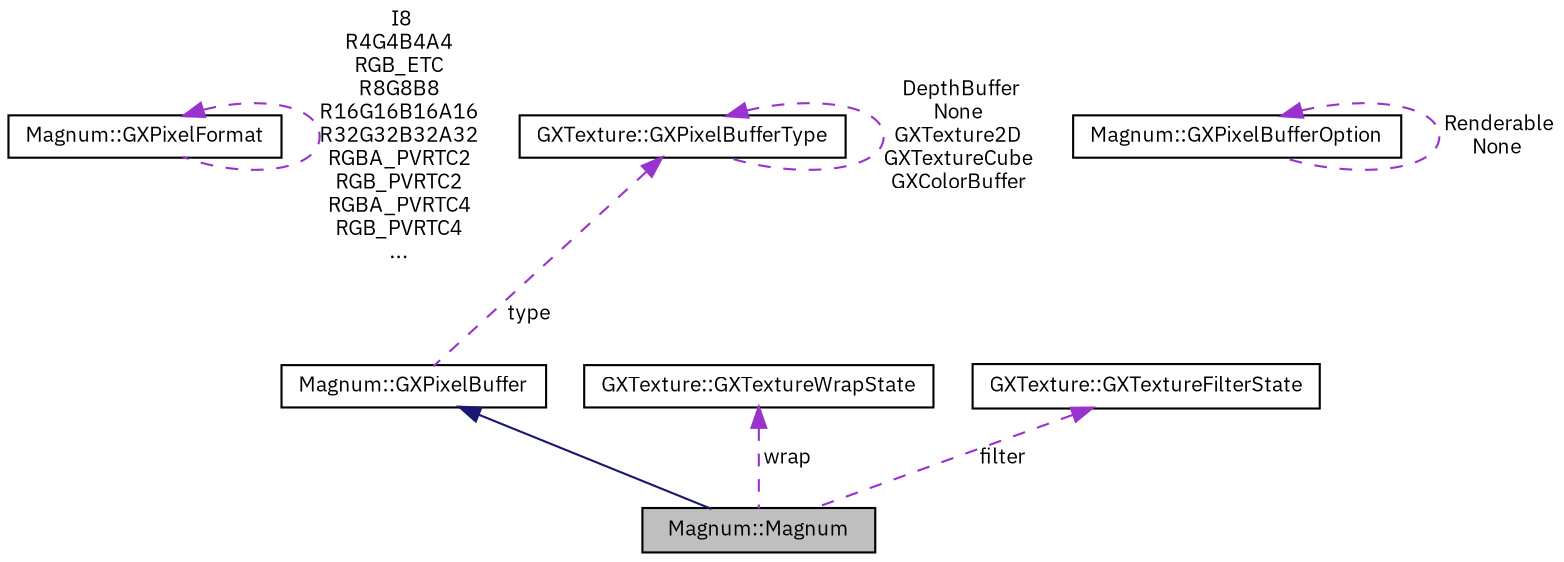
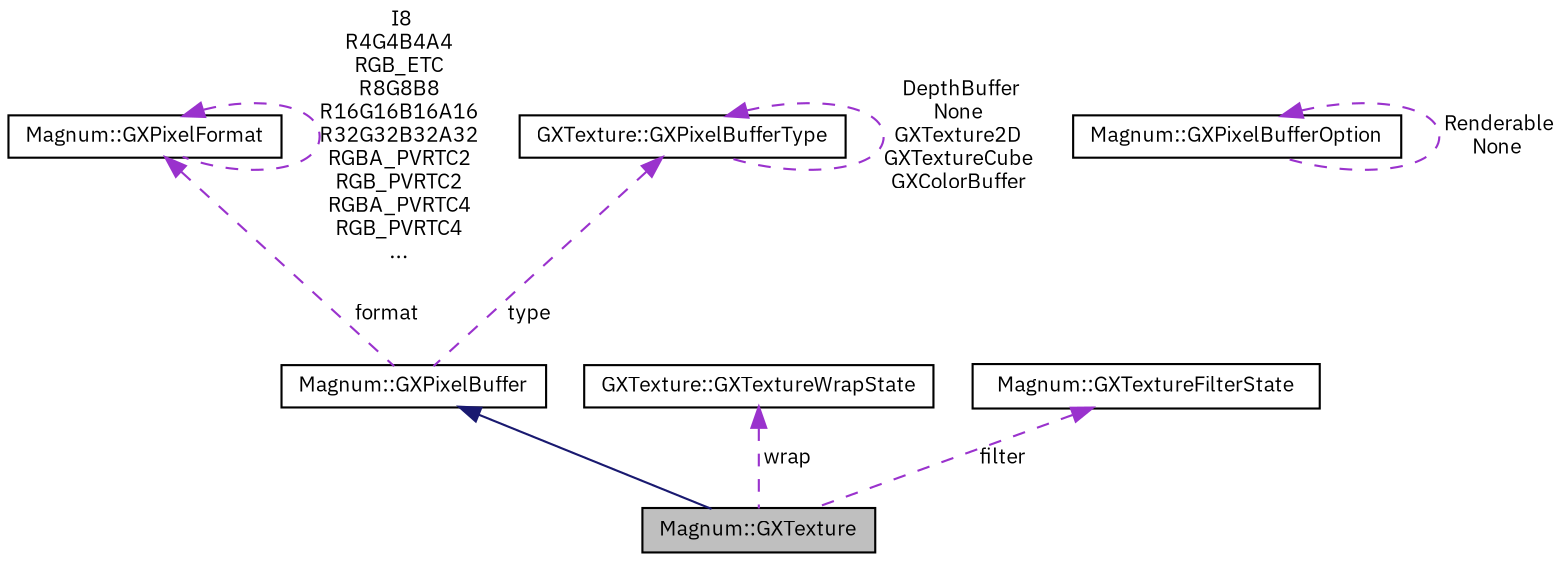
  digraph {
    fontname="IBM Plex Sans"
    node [color=black fillcolor=white fontname="IBM Plex Sans" fontsize=10 shape=record style=filled]
    edge [color=darkorchid3 dir=back fontname="IBM Plex Sans" fontsize=10 labelfontname=Helvetica labelfontsize=10 style=dashed]
-   n1 [fillcolor=grey75 fontcolor=black height=0.2 label="Magnum::Magnum" width=0.4]
+   n1 [fillcolor=grey75 fontcolor=black height=0.2 label="Magnum::GXTexture" width=0.4]
    n2 [height=0.2 label="Magnum::GXPixelBuffer" width=0.4]
    n3 [height=0.2 label="Magnum::GXPixelFormat" width=0.4]
    n4 [height=0.2 label="Magnum::GXPixelBufferOption" width=0.4]
    n5 [height=0.2 label="GXTexture::GXPixelBufferType" width=0.4]
    n6 [height=0.2 label="GXTexture::GXTextureWrapState" width=0.4]
-   n7 [height=0.2 label="GXTexture::GXTextureFilterState" width=0.4]
+   n7 [height=0.2 label="Magnum::GXTextureFilterState" width=0.4]
    n2 -> n1 [color=midnightblue style=solid]
+   n3 -> n2 [label=" format"]
    n3 -> n3 [label=" I8\nR4G4B4A4\nRGB_ETC\nR8G8B8\nR16G16B16A16\nR32G32B32A32\nRGBA_PVRTC2\nRGB_PVRTC2\nRGBA_PVRTC4\nRGB_PVRTC4\n..."]
    n4 -> n4 [label=" Renderable\nNone"]
    n5 -> n2 [label=" type"]
    n5 -> n5 [label=" DepthBuffer\nNone\nGXTexture2D\nGXTextureCube\nGXColorBuffer"]
    n6 -> n1 [label=" wrap"]
    n7 -> n1 [label=" filter"]
  }
